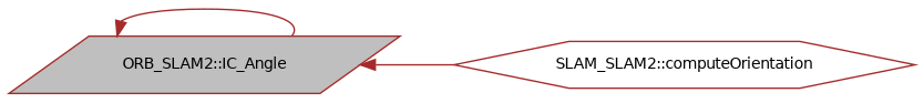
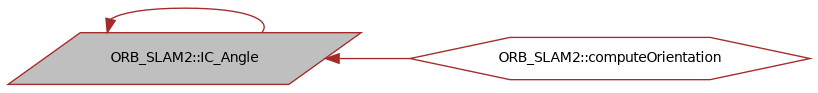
  digraph {
    rankdir=LR
    node [color=brown fontname=Helvetica fontsize=10 style=filled]
    edge [color=brown dir=back fontname=Helvetica fontsize=10 labelfontname=Helvetica labelfontsize=10 style=solid]
    n1 [fillcolor=grey75 fontcolor=black height=0.2 label="ORB_SLAM2::IC_Angle" shape=parallelogram width=0.4]
-   n2 [fillcolor=white height=0.2 label="SLAM_SLAM2::computeOrientation" shape=hexagon width=0.4]
+   n2 [fillcolor=white height=0.2 label="ORB_SLAM2::computeOrientation" shape=hexagon width=0.4]
    n1 -> n1
    n1 -> n2
  }
